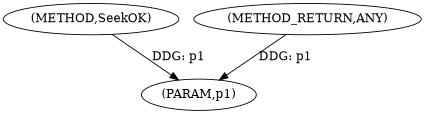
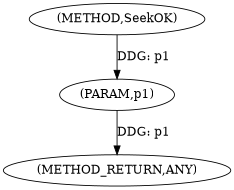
  digraph {
    n1 [label=<(METHOD,SeekOK)>]
    n2 [label=<(PARAM,p1)>]
    n3 [label=<(METHOD_RETURN,ANY)>]
    n1 -> n2 [label="DDG: p1"]
-   n3 -> n2 [label="DDG: p1"]
+   n2 -> n3 [label="DDG: p1"]
  }
